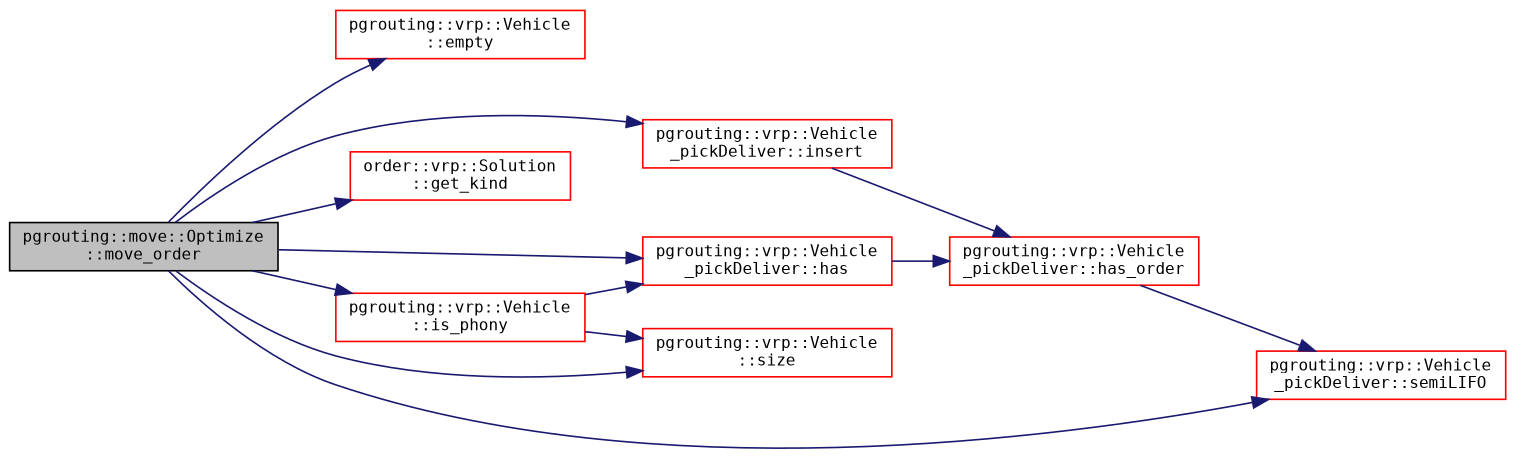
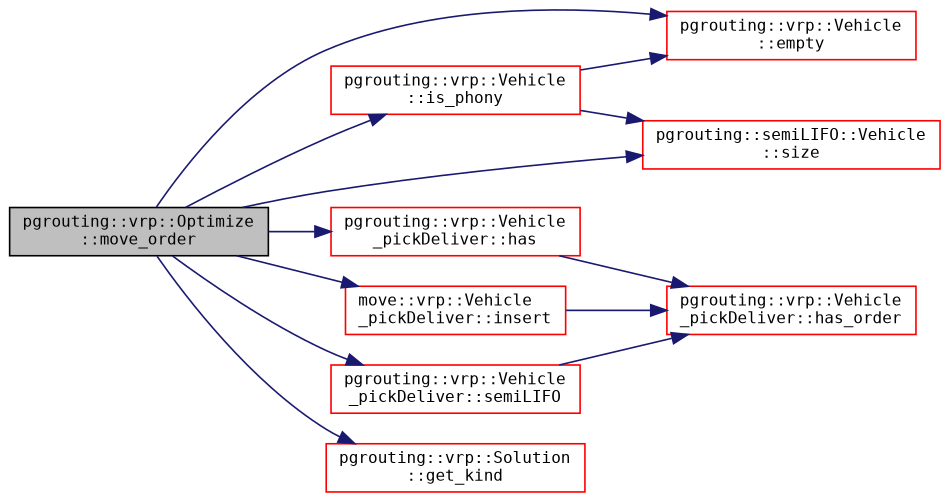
  digraph {
    fontname="DejaVu Sans Mono"
    rankdir=LR
    node [color=red fillcolor=white fontname="DejaVu Sans Mono" fontsize=10 shape=record style=filled]
    edge [color=midnightblue fontname="DejaVu Sans Mono" fontsize=10 labelfontname=Helvetica labelfontsize=10 style=solid]
-   n1 [color=black fillcolor=grey75 fontcolor=black height=0.2 label="pgrouting::move::Optimize\l::move_order" width=0.4]
+   n1 [color=black fillcolor=grey75 fontcolor=black height=0.2 label="pgrouting::vrp::Optimize\l::move_order" width=0.4]
    n2 [height=0.2 label="pgrouting::vrp::Vehicle\l::empty" width=0.4]
    n3 [height=0.2 label="pgrouting::vrp::Vehicle\l_pickDeliver::has" width=0.4]
-   n4 [height=0.2 label="order::vrp::Solution\l::get_kind" width=0.4]
-   n5 [height=0.2 label="pgrouting::vrp::Vehicle\l_pickDeliver::insert" width=0.4]
+   n4 [height=0.2 label="pgrouting::vrp::Solution\l::get_kind" width=0.4]
+   n5 [height=0.2 label="move::vrp::Vehicle\l_pickDeliver::insert" width=0.4]
    n6 [height=0.2 label="pgrouting::vrp::Vehicle\l::is_phony" width=0.4]
-   n7 [height=0.2 label="pgrouting::vrp::Vehicle\l::size" width=0.4]
+   n7 [height=0.2 label="pgrouting::semiLIFO::Vehicle\l::size" width=0.4]
    n8 [height=0.2 label="pgrouting::vrp::Vehicle\l_pickDeliver::semiLIFO" width=0.4]
    n9 [height=0.2 label="pgrouting::vrp::Vehicle\l_pickDeliver::has_order" width=0.4]
    n1 -> n2
    n1 -> n3
    n1 -> n4
    n1 -> n5
    n1 -> n6
    n1 -> n7
    n1 -> n8
    n3 -> n9
    n5 -> n9
-   n6 -> n3
+   n6 -> n2
    n6 -> n7
-   n9 -> n8
+   n8 -> n9
  }
